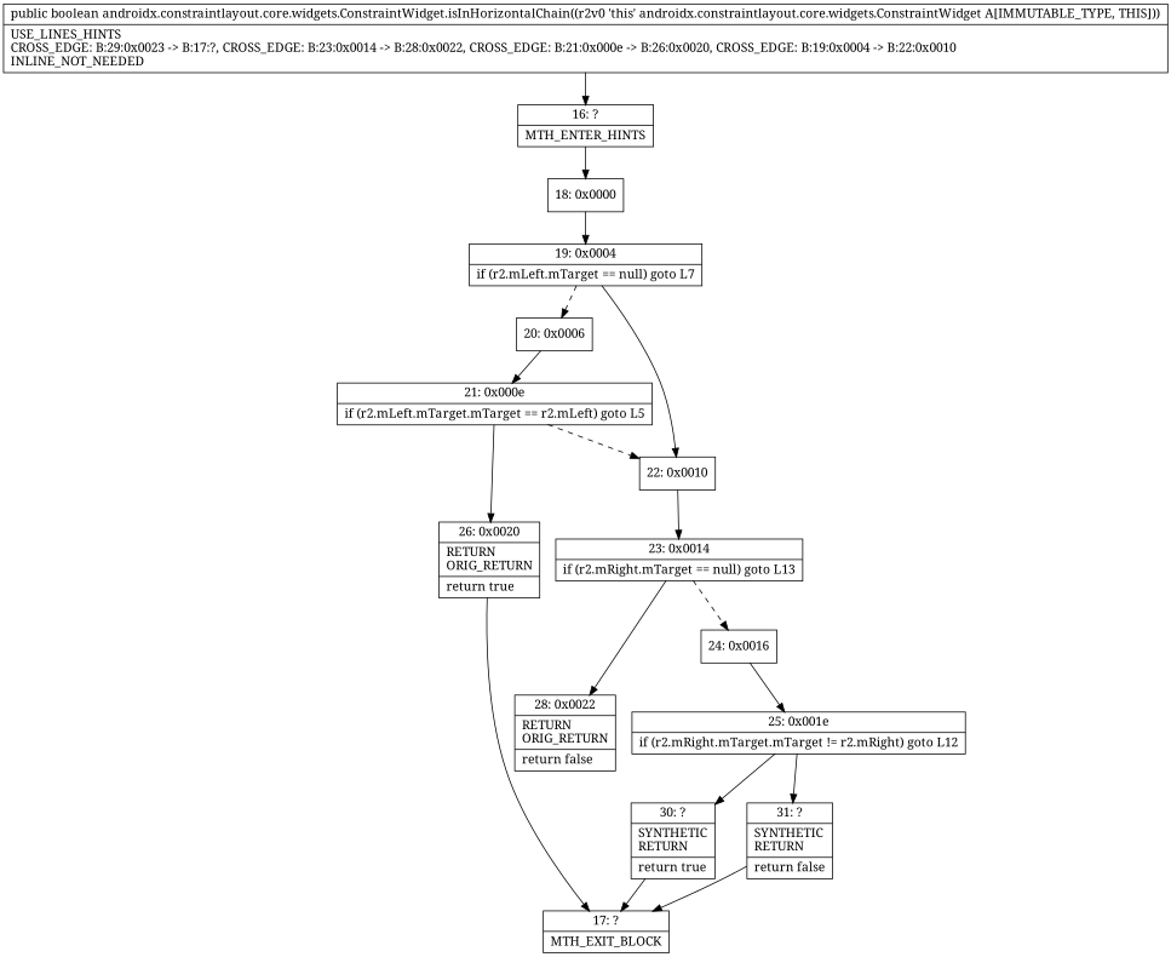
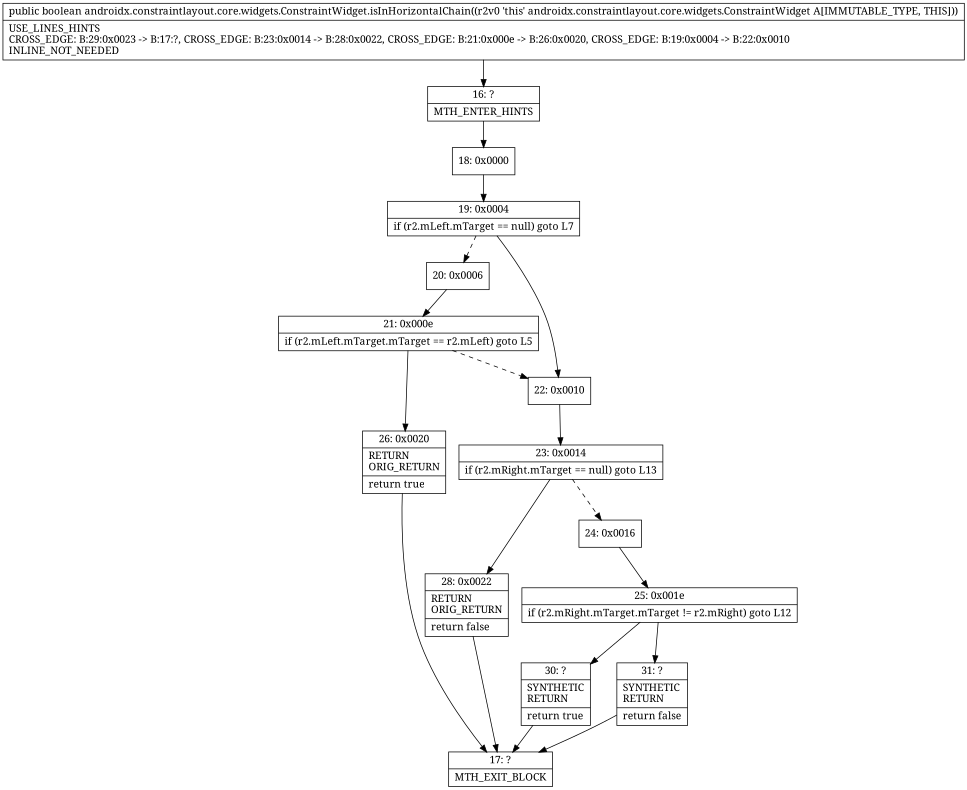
  digraph {
    fontname="Noto Serif"
    node [fontname="Noto Serif" shape=record]
    edge [fontname="Noto Serif"]
    n1 [label="{16\:\ ?|MTH_ENTER_HINTS\l}"]
    n2 [label="{18\:\ 0x0000}"]
    n3 [label="{19\:\ 0x0004|if (r2.mLeft.mTarget == null) goto L7\l}"]
    n4 [label="{20\:\ 0x0006}"]
    n5 [label="{22\:\ 0x0010}"]
    n6 [label="{21\:\ 0x000e|if (r2.mLeft.mTarget.mTarget == r2.mLeft) goto L5\l}"]
    n7 [label="{23\:\ 0x0014|if (r2.mRight.mTarget == null) goto L13\l}"]
    n8 [label="{26\:\ 0x0020|RETURN\lORIG_RETURN\l|return true\l}"]
    n9 [label="{17\:\ ?|MTH_EXIT_BLOCK\l}"]
    n10 [label="{24\:\ 0x0016}"]
    n11 [label="{28\:\ 0x0022|RETURN\lORIG_RETURN\l|return false\l}"]
    n12 [label="{25\:\ 0x001e|if (r2.mRight.mTarget.mTarget != r2.mRight) goto L12\l}"]
    n13 [label="{30\:\ ?|SYNTHETIC\lRETURN\l|return true\l}"]
    n14 [label="{31\:\ ?|SYNTHETIC\lRETURN\l|return false\l}"]
    n15 [label="{public boolean androidx.constraintlayout.core.widgets.ConstraintWidget.isInHorizontalChain((r2v0 'this' androidx.constraintlayout.core.widgets.ConstraintWidget A[IMMUTABLE_TYPE, THIS]))  | USE_LINES_HINTS\lCROSS_EDGE: B:29:0x0023 \-\> B:17:?, CROSS_EDGE: B:23:0x0014 \-\> B:28:0x0022, CROSS_EDGE: B:21:0x000e \-\> B:26:0x0020, CROSS_EDGE: B:19:0x0004 \-\> B:22:0x0010\lINLINE_NOT_NEEDED\l}"]
    n1 -> n2
    n2 -> n3
    n3 -> n4 [style=dashed]
    n3 -> n5
    n4 -> n6
    n5 -> n7
    n6 -> n5 [style=dashed]
    n6 -> n8
    n7 -> n10 [style=dashed]
    n7 -> n11
    n8 -> n9
    n10 -> n12
+   n11 -> n9
    n12 -> n13 [style=solid]
    n12 -> n14
    n13 -> n9
    n14 -> n9
    n15 -> n1
  }
